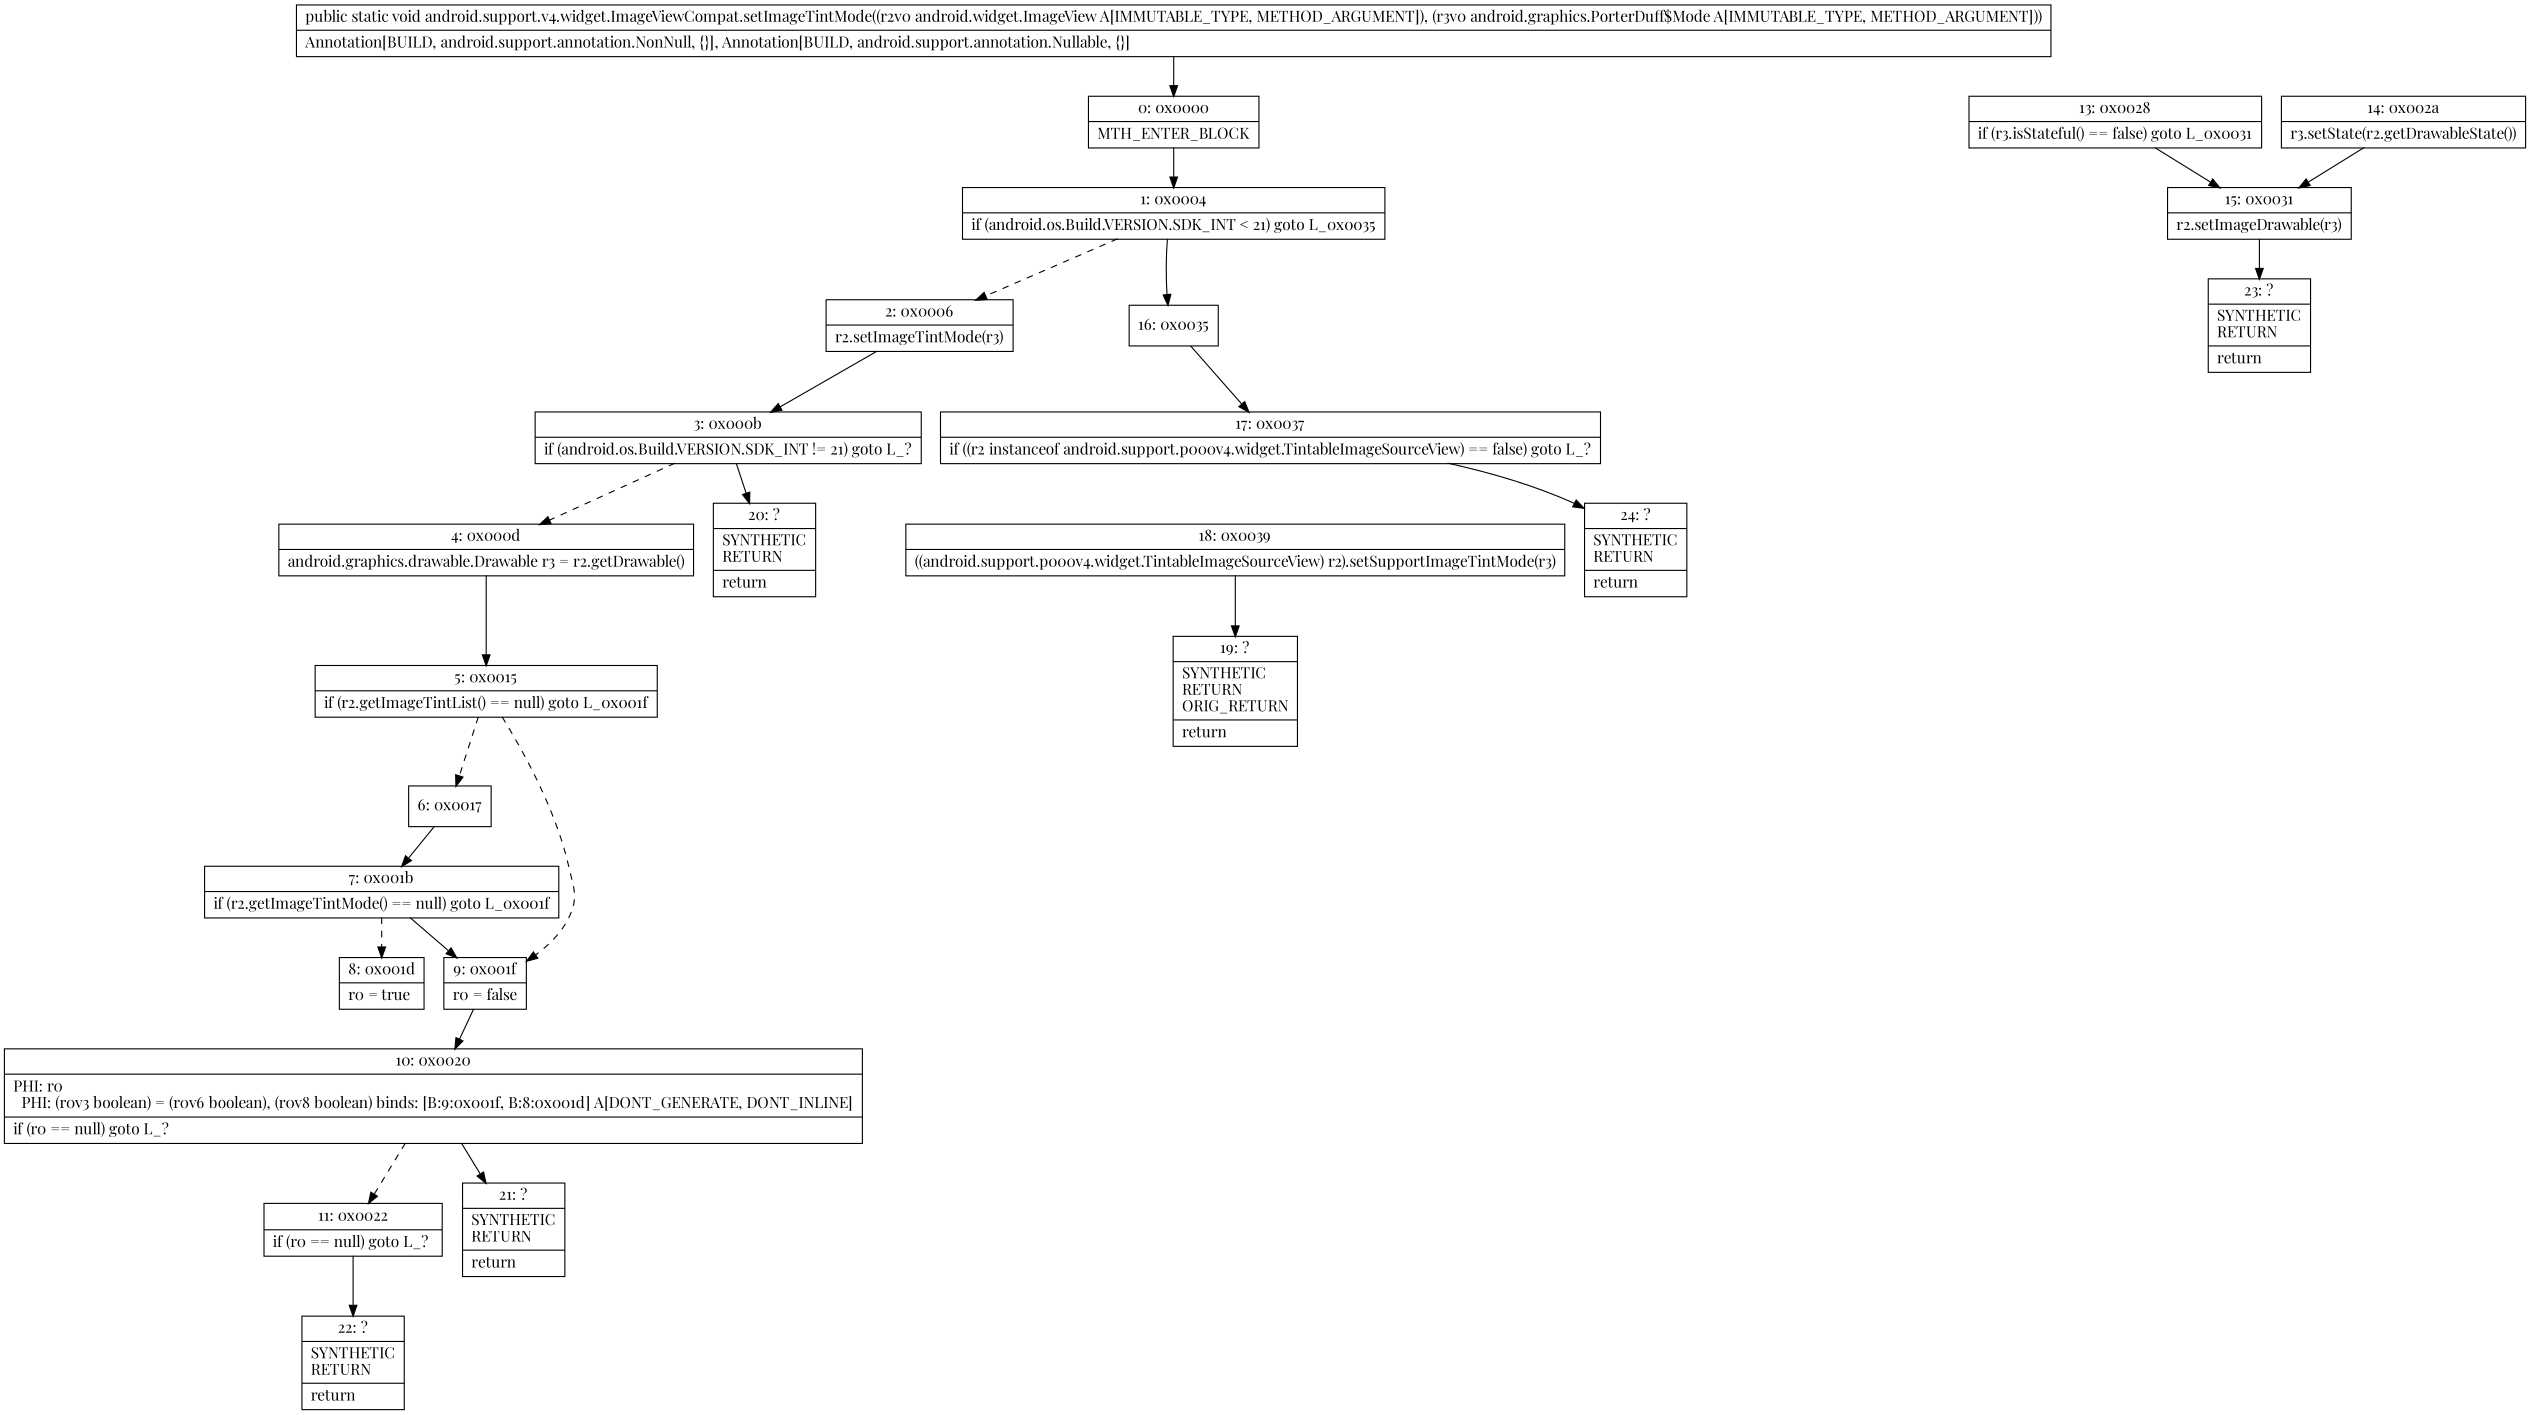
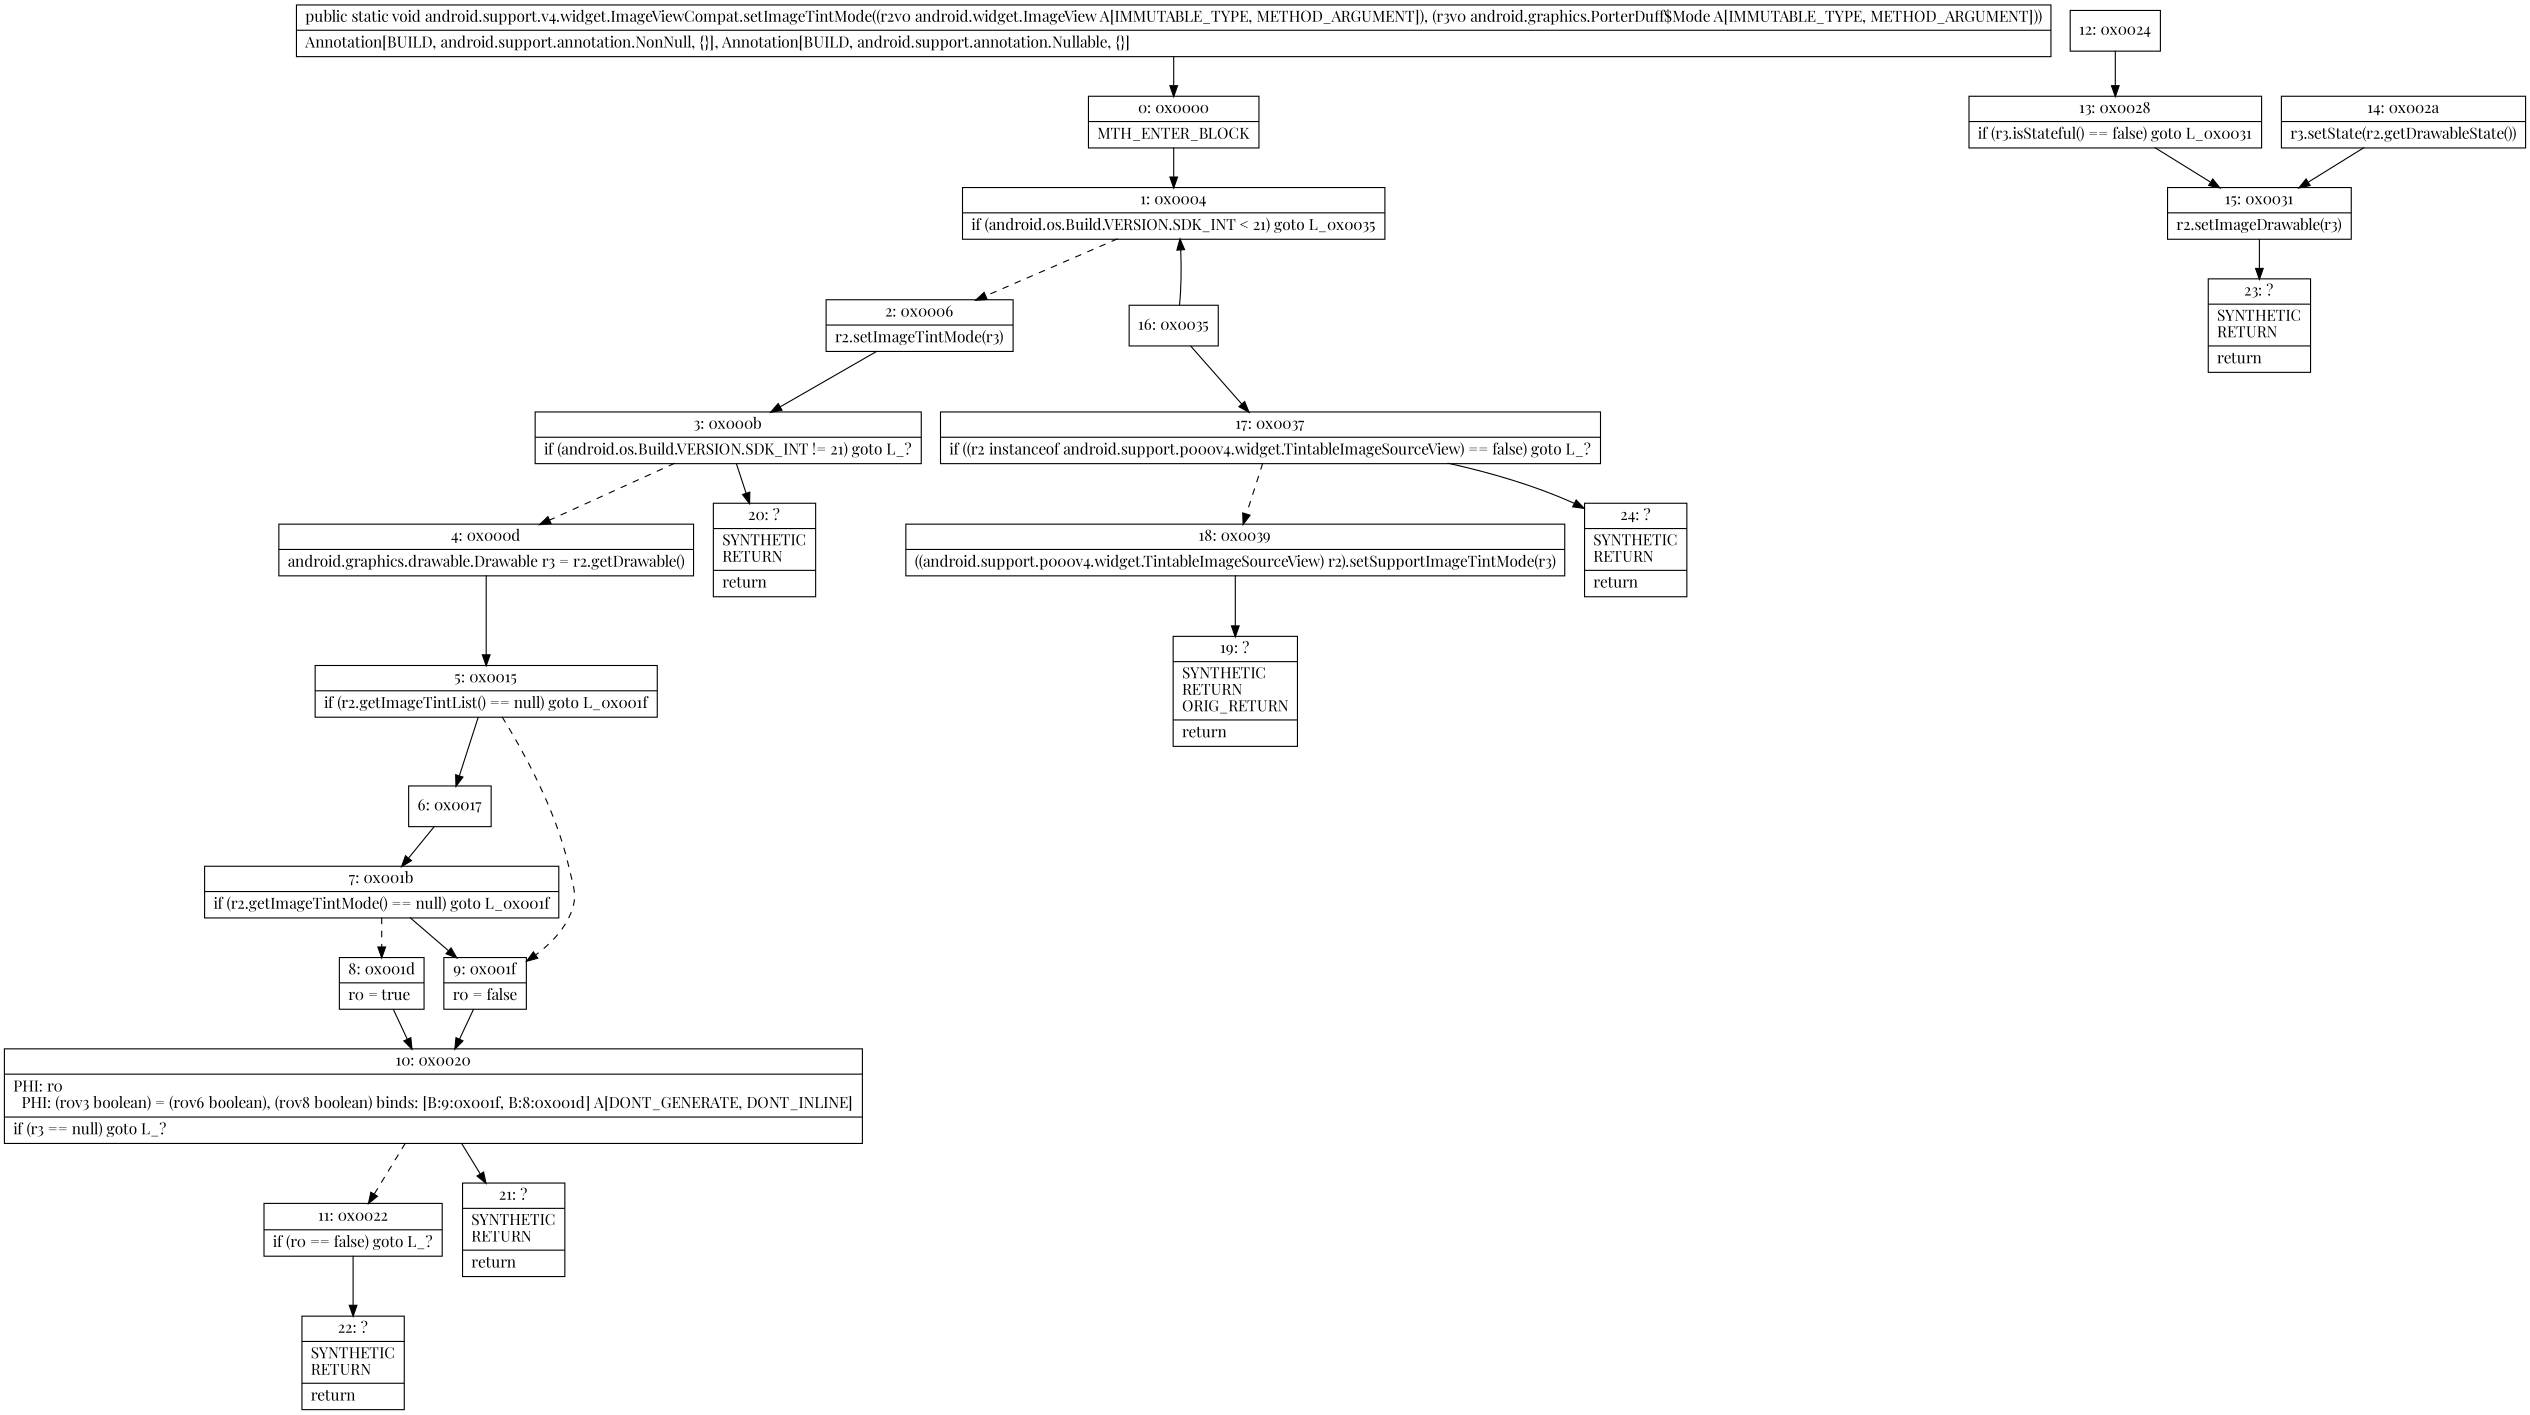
  digraph {
    fontname="Playfair Display"
    node [fontname="Playfair Display" shape=record]
    edge [fontname="Playfair Display"]
    n1 [label="{0\:\ 0x0000|MTH_ENTER_BLOCK\l}"]
    n2 [label="{1\:\ 0x0004|if (android.os.Build.VERSION.SDK_INT \< 21) goto L_0x0035\l}"]
    n3 [label="{2\:\ 0x0006|r2.setImageTintMode(r3)\l}"]
    n4 [label="{16\:\ 0x0035}"]
    n5 [label="{3\:\ 0x000b|if (android.os.Build.VERSION.SDK_INT != 21) goto L_?\l}"]
    n6 [label="{17\:\ 0x0037|if ((r2 instanceof android.support.p000v4.widget.TintableImageSourceView) == false) goto L_?\l}"]
    n7 [label="{4\:\ 0x000d|android.graphics.drawable.Drawable r3 = r2.getDrawable()\l}"]
    n8 [label="{20\:\ ?|SYNTHETIC\lRETURN\l|return\l}"]
    n9 [label="{5\:\ 0x0015|if (r2.getImageTintList() == null) goto L_0x001f\l}"]
    n10 [label="{6\:\ 0x0017}"]
    n11 [label="{9\:\ 0x001f|r0 = false\l}"]
    n12 [label="{7\:\ 0x001b|if (r2.getImageTintMode() == null) goto L_0x001f\l}"]
-   n13 [label="{10\:\ 0x0020|PHI: r0 \l  PHI: (r0v3 boolean) = (r0v6 boolean), (r0v8 boolean) binds: [B:9:0x001f, B:8:0x001d] A[DONT_GENERATE, DONT_INLINE]\l|if (r0 == null) goto L_?\l}"]
+   n13 [label="{10\:\ 0x0020|PHI: r0 \l  PHI: (r0v3 boolean) = (r0v6 boolean), (r0v8 boolean) binds: [B:9:0x001f, B:8:0x001d] A[DONT_GENERATE, DONT_INLINE]\l|if (r3 == null) goto L_?\l}"]
    n14 [label="{8\:\ 0x001d|r0 = true\l}"]
-   n15 [label="{11\:\ 0x0022|if (r0 == null) goto L_?\l}"]
+   n15 [label="{11\:\ 0x0022|if (r0 == false) goto L_?\l}"]
    n16 [label="{21\:\ ?|SYNTHETIC\lRETURN\l|return\l}"]
    n17 [label="{22\:\ ?|SYNTHETIC\lRETURN\l|return\l}"]
+   n18 [label="{12\:\ 0x0024}"]
    n19 [label="{13\:\ 0x0028|if (r3.isStateful() == false) goto L_0x0031\l}"]
    n20 [label="{15\:\ 0x0031|r2.setImageDrawable(r3)\l}"]
    n21 [label="{14\:\ 0x002a|r3.setState(r2.getDrawableState())\l}"]
    n22 [label="{23\:\ ?|SYNTHETIC\lRETURN\l|return\l}"]
    n23 [label="{18\:\ 0x0039|((android.support.p000v4.widget.TintableImageSourceView) r2).setSupportImageTintMode(r3)\l}"]
    n24 [label="{24\:\ ?|SYNTHETIC\lRETURN\l|return\l}"]
    n25 [label="{19\:\ ?|SYNTHETIC\lRETURN\lORIG_RETURN\l|return\l}"]
    n26 [label="{public static void android.support.v4.widget.ImageViewCompat.setImageTintMode((r2v0 android.widget.ImageView A[IMMUTABLE_TYPE, METHOD_ARGUMENT]), (r3v0 android.graphics.PorterDuff$Mode A[IMMUTABLE_TYPE, METHOD_ARGUMENT]))  | Annotation[BUILD, android.support.annotation.NonNull, \{\}], Annotation[BUILD, android.support.annotation.Nullable, \{\}]\l}"]
    n1 -> n2
    n2 -> n3 [style=dashed]
-   n2 -> n4
+   n4 -> n2
    n3 -> n5
    n4 -> n6
    n5 -> n7 [style=dashed]
    n5 -> n8
+   n6 -> n23 [style=dashed]
    n6 -> n24
    n7 -> n9
-   n9 -> n10 [style=dashed]
+   n9 -> n10 [style=solid]
    n9 -> n11 [style=dashed]
    n10 -> n12
    n11 -> n13
    n12 -> n11
    n12 -> n14 [style=dashed]
    n13 -> n15 [style=dashed]
    n13 -> n16
+   n14 -> n13
    n15 -> n17
+   n18 -> n19
    n19 -> n20
    n20 -> n22
    n21 -> n20
    n23 -> n25
    n26 -> n1
  }
